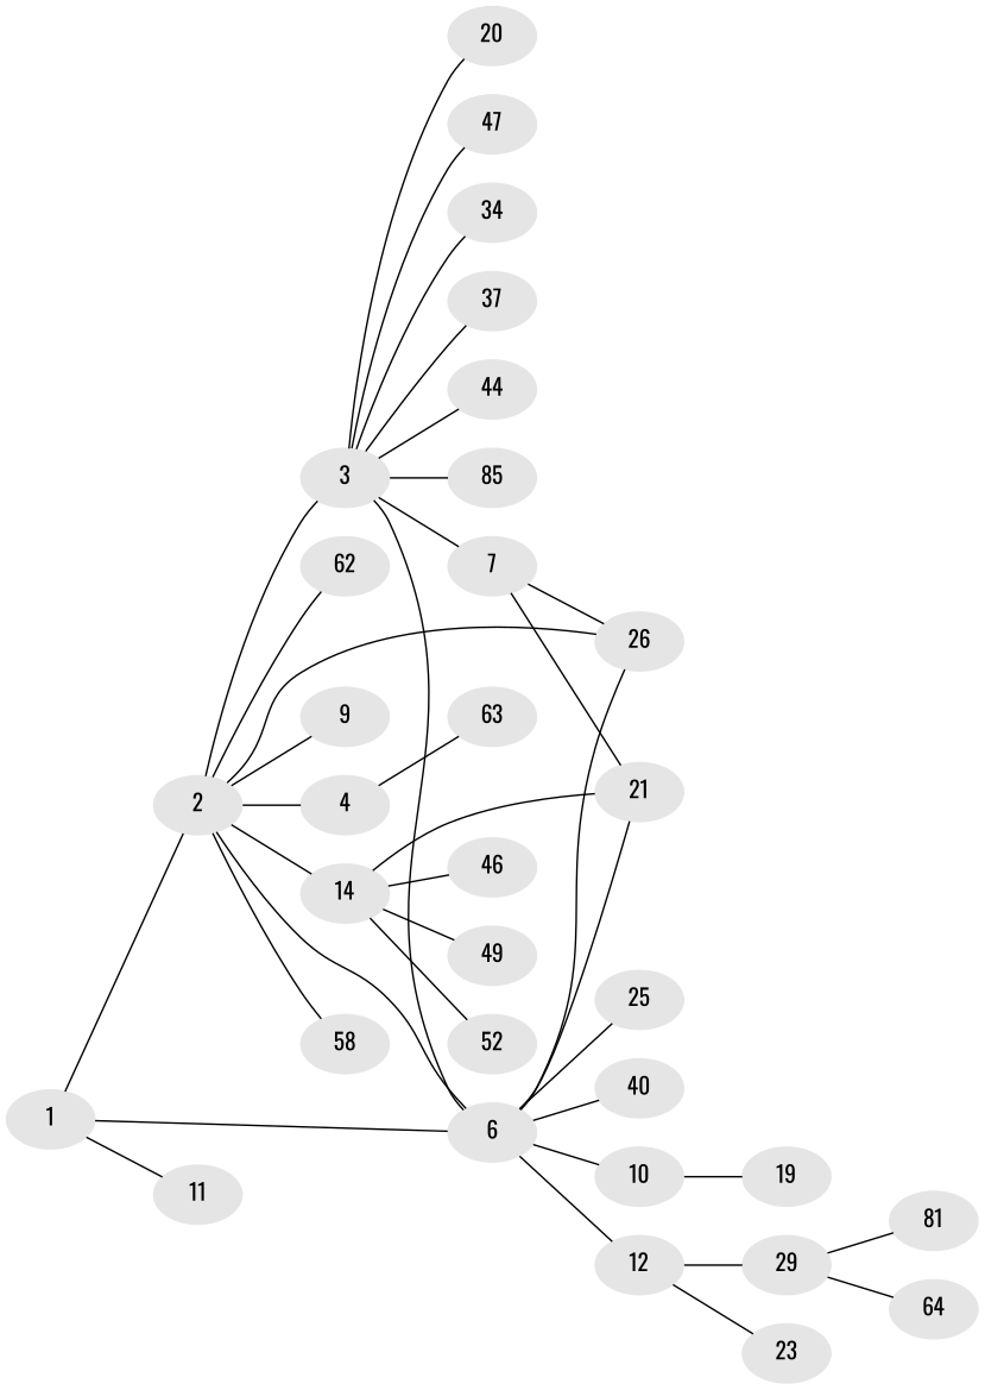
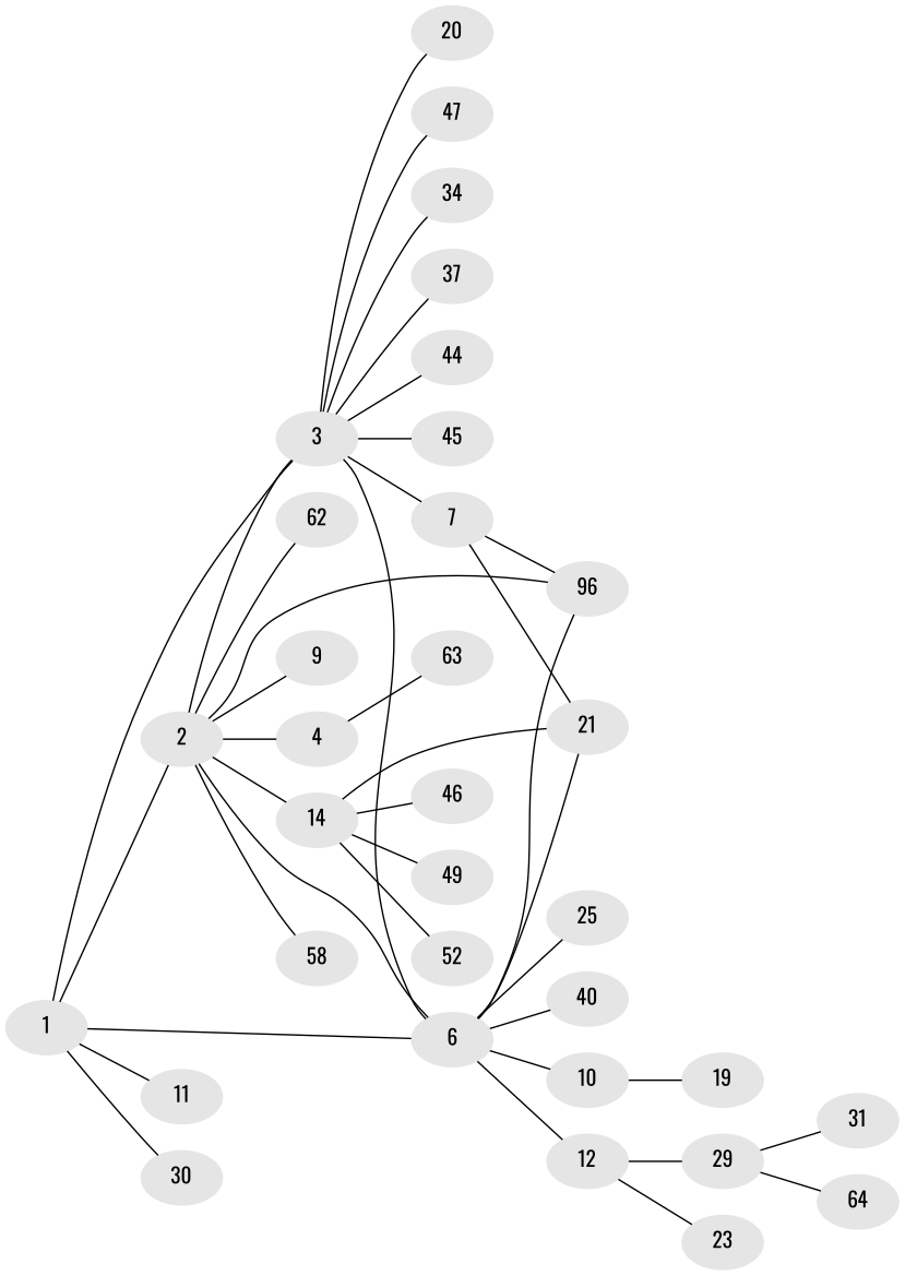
  graph {
    fontname=Oswald
    rankdir=LR
    node [color=gray90 fontname=Oswald style=filled]
    edge [fontname=Oswald]
    1 [super="+38+28"]
    2 [super="+18+17+41+22"]
    3 [super="+5"]
    6 [super="+15+39+32+8+13+33+57"]
    11
+   30
    4
    9
    14 [super="+42"]
-   26 [super="+35"]
+   26 [super="+35" label=96]
    58
    62
    7
    20
    n15 [label=47]
    34
    37
    44
-   45 [label=85]
+   45
    10
    12
    21 [super="+24"]
    25
    40
    63
    46
    49
    52 [super="+55"]
    19
    23
    29
-   31 [label=81]
+   31
    n33 [label=64]
    1 -- 2
+   1 -- 3
    1 -- 6
    1 -- 11
+   1 -- 30
    2 -- 3
    2 -- 6 [weight=2]
    2 -- 4 [weight=2]
    2 -- 9
    2 -- 14
    2 -- 26
    2 -- 58
    2 -- 62
    3 -- 6 [weight=3]
    3 -- 7
    3 -- 20
    3 -- n15
    3 -- 34
    3 -- 37
    3 -- 44
    3 -- 45
    6 -- 26
    6 -- 10
    6 -- 12
    6 -- 21
    6 -- 25
    6 -- 40
    4 -- 63
    14 -- 21
    14 -- 46
    14 -- 49
    14 -- 52
    7 -- 26
    7 -- 21
    10 -- 19
    12 -- 23
    12 -- 29
    29 -- 31
    29 -- n33
  }
